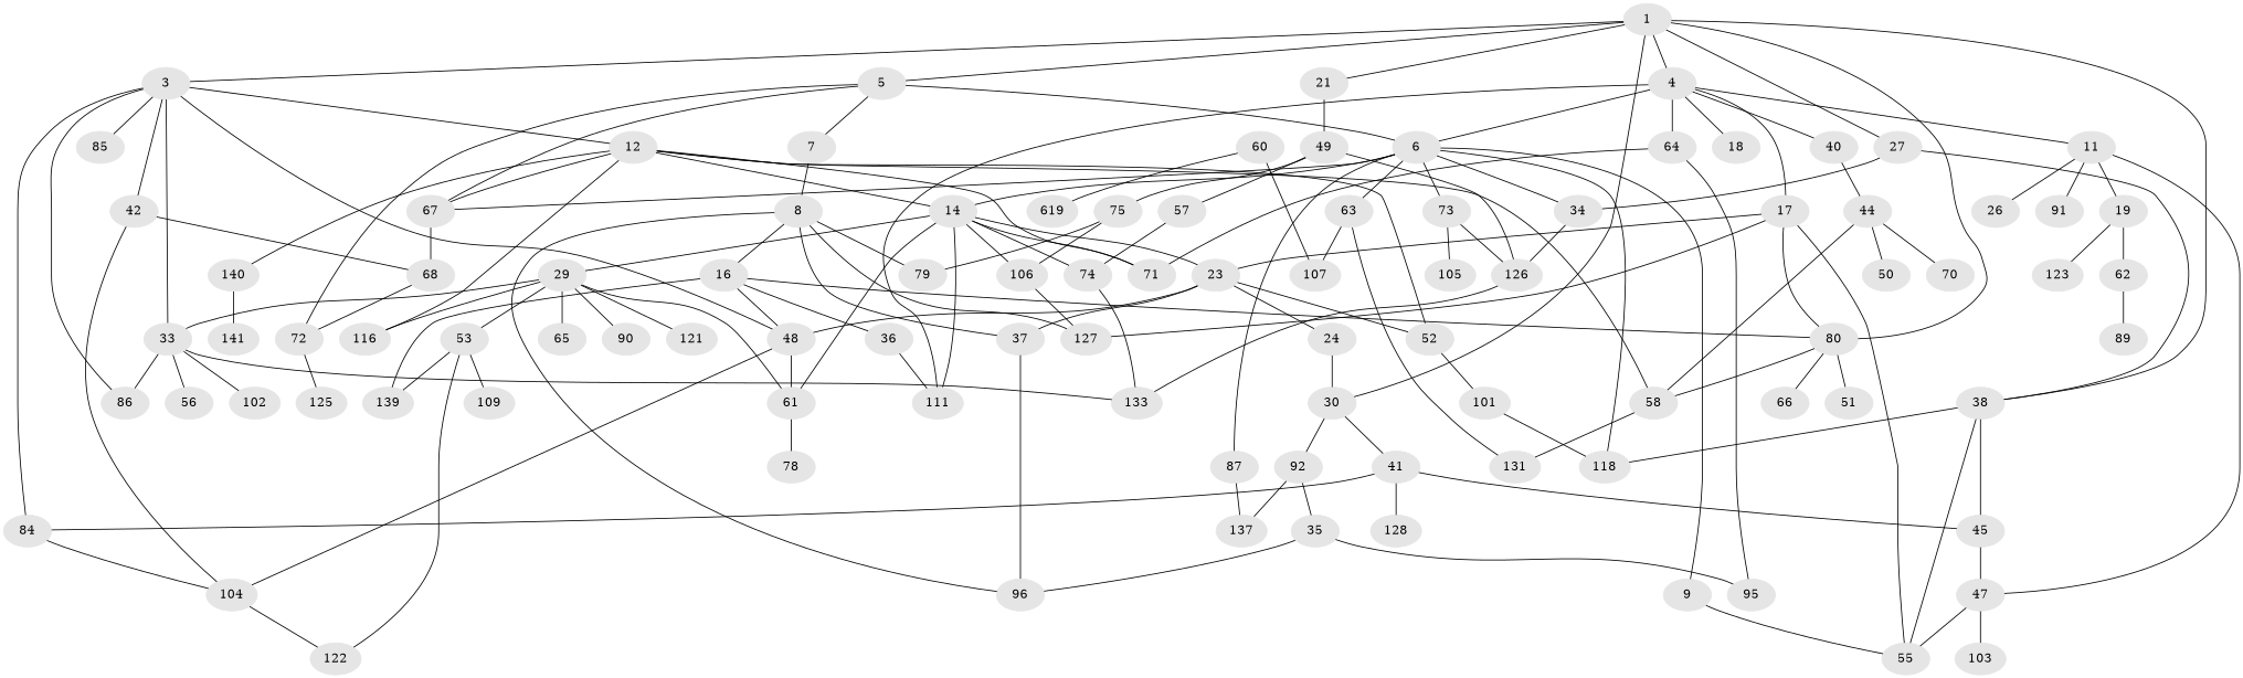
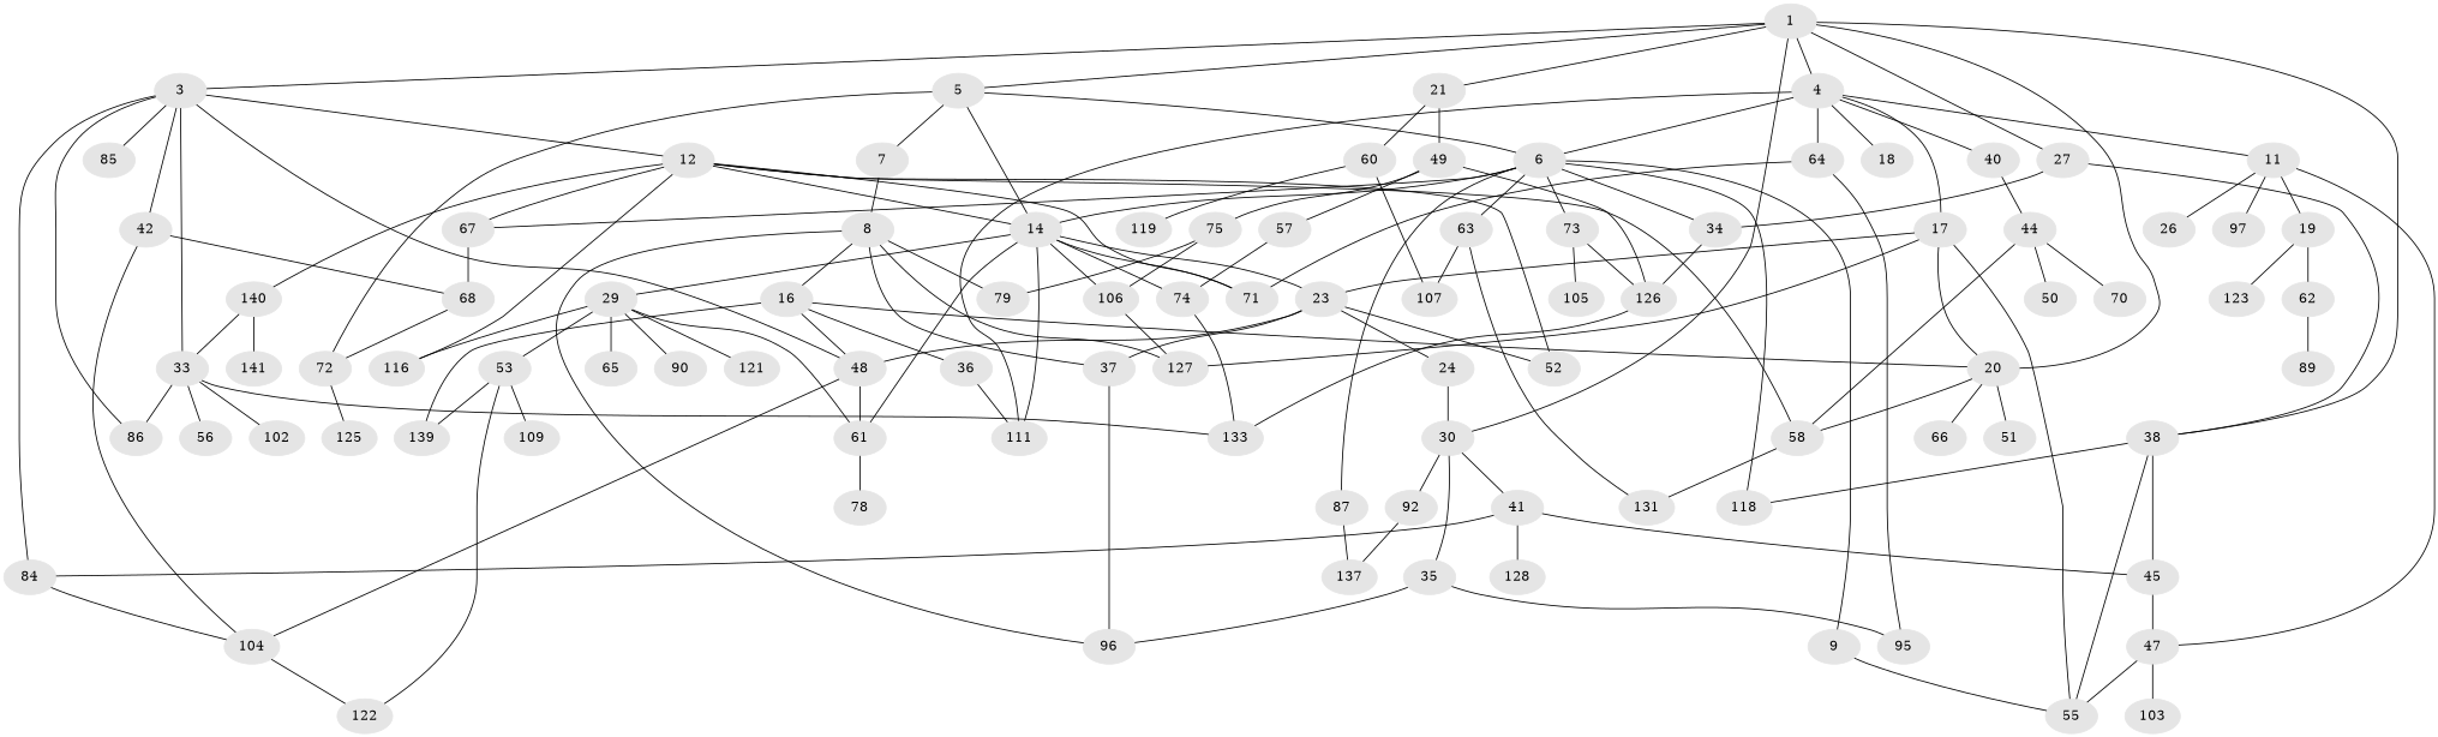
  graph {
    node [color=gray90 style=filled]
    1 [super="+2"]
    3 [super="+32"]
    4 [super="+15"]
    5 [super="+25"]
-   20 [super="+77" label=80]
+   20 [super="+77"]
    21
    27 [super="+81"]
    30
    n9 [label=38]
    12 [super="+28"]
    33 [super="+46"]
    42
    48 [super="+98"]
    84 [super="+115"]
    85
    86
    6 [super="+31"]
    11 [super="+13"]
    17 [super="+112"]
    18
    40
    64 [super="+82"]
    111 [super="+135"]
    7
    14 [super="+110"]
    72 [super="+80"]
    58 [super="+88"]
    51
    66
    49 [super="+130"]
    60 [super="+99"]
    34
    41 [super="+69"]
    35 [super="+91"]
    92
    118
    55
    45 [super="+83"]
    67
    52 [super="+117"]
    71 [super="+108"]
    116
    140
    56 [super="+113"]
    102
    133
    68
    104
    61
    9
    63
    73
    87
    19 [super="+136"]
    26
    47 [super="+132"]
-   97 [label=91]
+   97
    127
    23 [super="+76"]
    44 [super="+59"]
    95
    8 [super="+10"]
    29 [super="+38"]
    74
    106 [super="+124"]
    125
    126 [super="+129"]
    131
    107
    105
    137
    16 [super="+22"]
    37 [super="+94"]
    79 [super="+93"]
    96
    36
    139
    62 [super="+114"]
    123
    103 [super="+120"]
-   101
    141
    24 [super="+100"]
    53 [super="+54"]
    65
    90
    121
    78 [super="+138"]
    128
    89
    57
    75
-   119 [label=619]
+   119
    109
    122 [super="+134"]
    50
    70
    1 -- 3
    1 -- 4
    1 -- 5
    1 -- 20
    1 -- 21
    1 -- 27
    1 -- 30
    1 -- n9
    3 -- 12
    3 -- 33
    3 -- 42
    3 -- 48
    3 -- 84
    3 -- 85
    3 -- 86
    4 -- 6
    4 -- 11
    4 -- 17
    4 -- 18
    4 -- 40
    4 -- 64 [weight=2]
    4 -- 111
    5 -- 6
    5 -- 7
-   5 -- 67
+   5 -- 14
    5 -- 72
    20 -- 58
    20 -- 51
    20 -- 66
    21 -- 49
+   21 -- 60
    27 -- n9
    27 -- 34
    30 -- 41
-   92 -- 35
+   30 -- 35
    30 -- 92
    n9 -- 118
    n9 -- 55
    n9 -- 45
    12 -- 14
    12 -- 58
    12 -- 67
    12 -- 52
    12 -- 71
    12 -- 116
    12 -- 140
    33 -- 86
    33 -- 56
    33 -- 102
    33 -- 133
    42 -- 68
    42 -- 104
    48 -- 104
    48 -- 61
    84 -- 104
    6 -- 14
    6 -- 34
    6 -- 118
    6 -- 67
    6 -- 9
    6 -- 63
    6 -- 73
    6 -- 87
    11 -- 19 [weight=2]
    11 -- 26
    11 -- 47
    11 -- 97
    17 -- 20
    17 -- 55
    17 -- 127
    17 -- 23
    40 -- 44
    64 -- 71
    64 -- 95
    7 -- 8
    14 -- 111
    14 -- 71
    14 -- 61
    14 -- 23
    14 -- 29
    14 -- 74
    14 -- 106
    72 -- 125
    58 -- 131
    49 -- 126
    49 -- 57
    49 -- 75
    60 -- 107
    60 -- 119
    34 -- 126
    41 -- 84
    41 -- 45
    41 -- 128
    35 -- 95
    35 -- 96
    92 -- 137
    45 -- 47
    67 -- 68
-   52 -- 101
    140 -- 141
    68 -- 72
    104 -- 122
    61 -- 78
    9 -- 55
    63 -- 131
    63 -- 107
    73 -- 126
    73 -- 105
    87 -- 137
    19 -- 62
    19 -- 123
    47 -- 55
    47 -- 103
    23 -- 48
    23 -- 52
    23 -- 37
    23 -- 24
    44 -- 58
    44 -- 50
    44 -- 70
    8 -- 127
    8 -- 16
    8 -- 37
    8 -- 79
    8 -- 96
-   29 -- 33 [weight=2]
+   140 -- 33 [weight=2]
    29 -- 116
    29 -- 61
    29 -- 53
    29 -- 65
    29 -- 90
    29 -- 121
    74 -- 133
    106 -- 127
    126 -- 133
    16 -- 20 [weight=2]
    16 -- 48
    16 -- 36
    16 -- 139
    37 -- 96
    36 -- 111
    62 -- 89
-   101 -- 118
    24 -- 30
    53 -- 139
    53 -- 109 [weight=2]
    53 -- 122
    57 -- 74
    75 -- 106
    75 -- 79
  }
